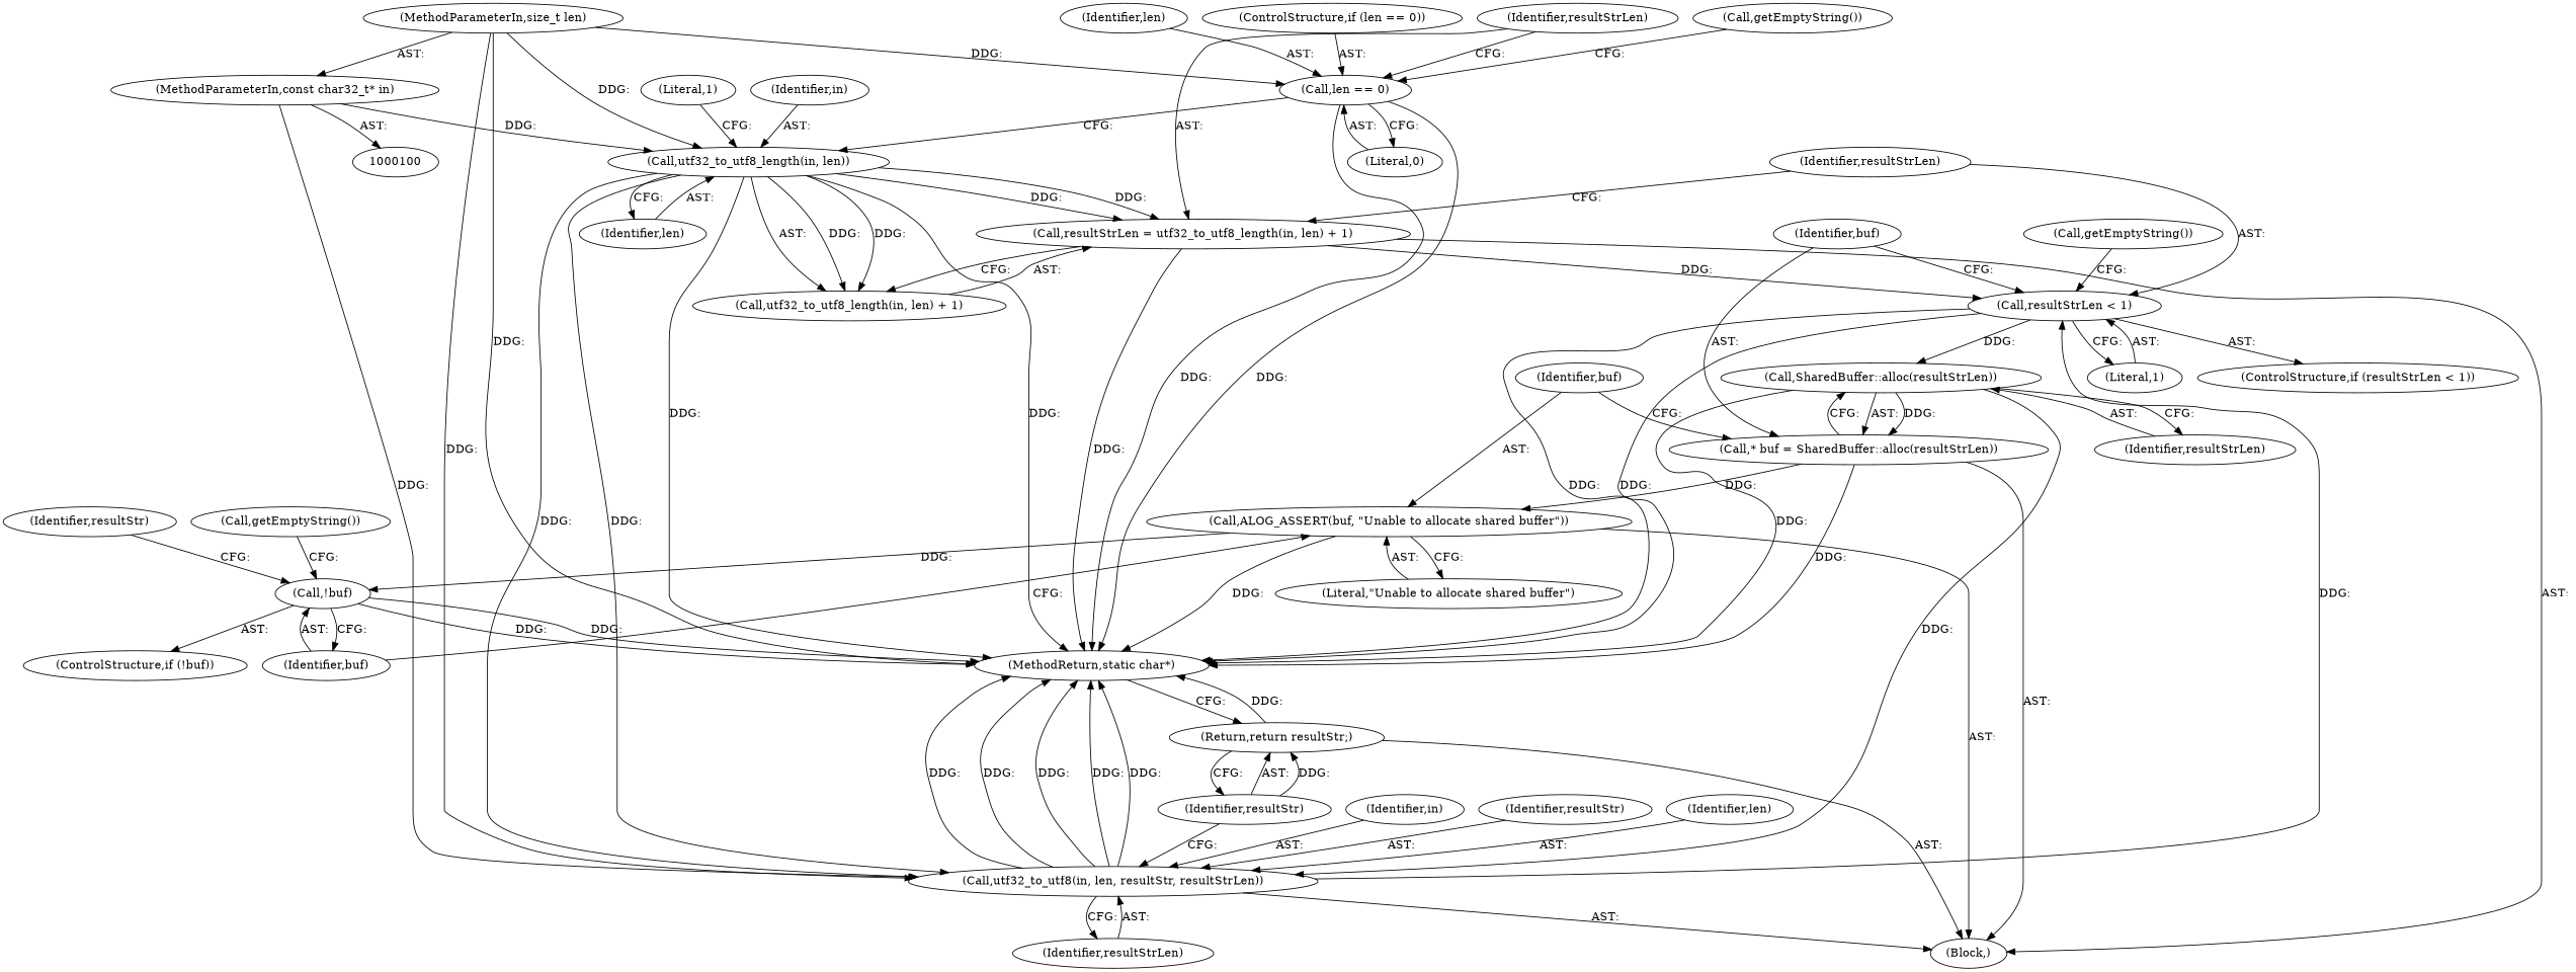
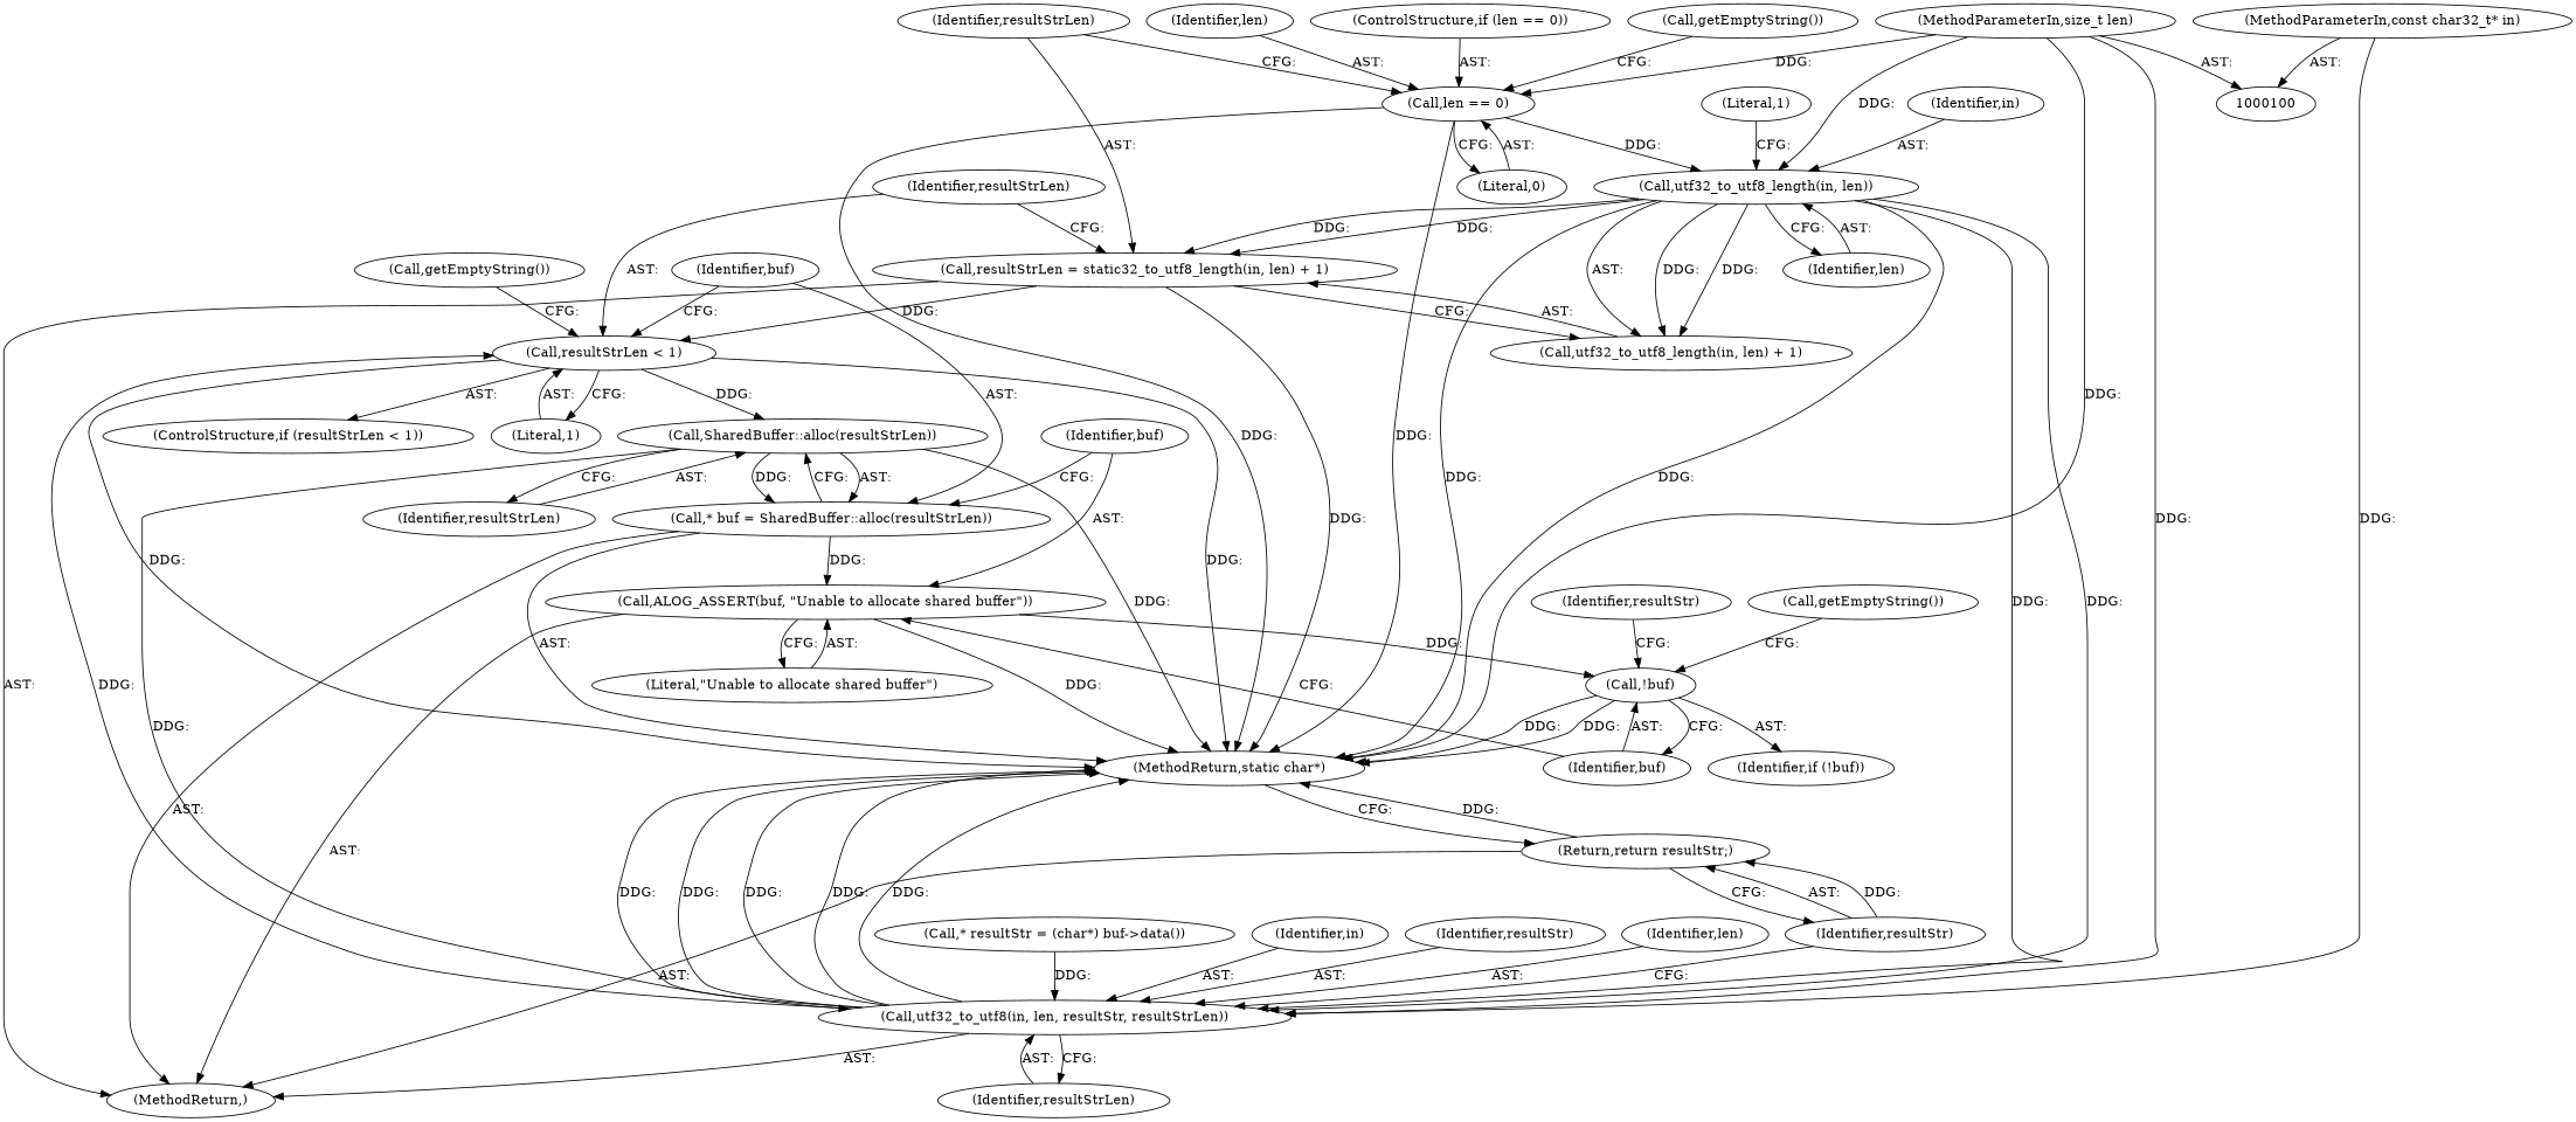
  digraph {
-   n1 [label="(Call,resultStrLen = utf32_to_utf8_length(in, len) + 1)"]
+   n1 [label="(Call,resultStrLen = static32_to_utf8_length(in, len) + 1)"]
    n2 [label="(Call,resultStrLen < 1)"]
    n3 [label="(MethodReturn,static char*)"]
-   n4 [label="(Block,)"]
+   n4 [label="(MethodReturn,)"]
    n5 [label="(Call,utf32_to_utf8_length(in, len) + 1)"]
    n6 [label="(Call,SharedBuffer::alloc(resultStrLen))"]
    n7 [label="(ControlStructure,if (resultStrLen < 1))"]
    n8 [label="(Literal,1)"]
    n9 [label="(Return,return resultStr;)"]
    n10 [label="(Call,utf32_to_utf8_length(in, len))"]
    n11 [label="(Call,utf32_to_utf8(in, len, resultStr, resultStrLen))"]
    n12 [label="(Identifier,len)"]
    n13 [label="(Identifier,resultStrLen)"]
    n14 [label="(MethodParameterIn,const char32_t* in)"]
    1000100
    n16 [label="(Call,len == 0)"]
    n17 [label="(Literal,0)"]
    n18 [label="(ControlStructure,if (len == 0))"]
    n19 [label="(MethodParameterIn,size_t len)"]
    n20 [label="(Call,* buf = SharedBuffer::alloc(resultStrLen))"]
    n21 [label="(Identifier,resultStrLen)"]
    n22 [label="(Call,ALOG_ASSERT(buf, \"Unable to allocate shared buffer\"))"]
    n23 [label="(Call,!buf)"]
    n24 [label="(Literal,\"Unable to allocate shared buffer\")"]
    n25 [label="(Identifier,buf)"]
-   n26 [label="(ControlStructure,if (!buf))"]
+   n26 [label="(Identifier,if (!buf))"]
    n27 [label="(Identifier,resultStr)"]
+   n28 [label="(Call,* resultStr = (char*) buf->data())"]
    n29 [label="(Identifier,resultStr)"]
    n30 [label="(Call,getEmptyString())"]
    n31 [label="(Literal,1)"]
    n32 [label="(Identifier,resultStrLen)"]
    n33 [label="(Identifier,in)"]
    n34 [label="(Identifier,len)"]
    n35 [label="(Identifier,resultStr)"]
    n36 [label="(Identifier,buf)"]
    n37 [label="(Call,getEmptyString())"]
    n38 [label="(Identifier,buf)"]
    n39 [label="(Identifier,in)"]
    n40 [label="(Call,getEmptyString())"]
    n41 [label="(Identifier,len)"]
    n42 [label="(Identifier,resultStrLen)"]
    n1 -> n2 [label="DDG: "]
    n1 -> n3 [label="DDG: "]
    n1 -> n4 [label="AST: "]
    n1 -> n5 [label="CFG: "]
    n2 -> n3 [label="DDG: "]
    n2 -> n3 [label="DDG: "]
    n2 -> n6 [label="DDG: "]
    n2 -> n7 [label="AST: "]
    n2 -> n8 [label="CFG: "]
    n3 -> n9 [label="CFG: "]
    n5 -> n1 [label="AST: "]
    n6 -> n3 [label="DDG: "]
    n6 -> n11 [label="DDG: "]
    n6 -> n20 [label="AST: "]
    n6 -> n20 [label="DDG: "]
    n6 -> n21 [label="CFG: "]
    n8 -> n2 [label="AST: "]
    n9 -> n3 [label="DDG: "]
    n9 -> n4 [label="AST: "]
    n9 -> n27 [label="CFG: "]
    n10 -> n1 [label="DDG: "]
    n10 -> n1 [label="DDG: "]
    n10 -> n3 [label="DDG: "]
    n10 -> n3 [label="DDG: "]
    n10 -> n5 [label="AST: "]
    n10 -> n5 [label="DDG: "]
    n10 -> n5 [label="DDG: "]
    n10 -> n11 [label="DDG: "]
    n10 -> n11 [label="DDG: "]
    n10 -> n12 [label="CFG: "]
    n11 -> n2 [label="DDG: "]
    n11 -> n3 [label="DDG: "]
    n11 -> n3 [label="DDG: "]
    n11 -> n3 [label="DDG: "]
    n11 -> n3 [label="DDG: "]
    n11 -> n3 [label="DDG: "]
    n11 -> n4 [label="AST: "]
    n11 -> n13 [label="CFG: "]
    n12 -> n10 [label="AST: "]
    n13 -> n11 [label="AST: "]
-   n14 -> n10 [label="DDG: "]
    n14 -> n11 [label="DDG: "]
    n14 -> 1000100 [label="AST: "]
    n16 -> n3 [label="DDG: "]
    n16 -> n3 [label="DDG: "]
-   n16 -> n10 [label="CFG: "]
+   n16 -> n10 [label="DDG: "]
    n16 -> n17 [label="CFG: "]
    n17 -> n16 [label="AST: "]
    n18 -> n16 [label="AST: "]
    n19 -> n3 [label="DDG: "]
    n19 -> n10 [label="DDG: "]
    n19 -> n11 [label="DDG: "]
-   n19 -> n14 [label="AST: "]
+   n19 -> 1000100 [label="AST: "]
    n19 -> n16 [label="DDG: "]
-   n20 -> n3 [label="DDG: "]
+   n20 -> n3 [label="AST: "]
    n20 -> n4 [label="AST: "]
    n20 -> n6 [label="CFG: "]
    n20 -> n22 [label="DDG: "]
    n21 -> n6 [label="AST: "]
    n22 -> n3 [label="DDG: "]
    n22 -> n4 [label="AST: "]
    n22 -> n23 [label="DDG: "]
    n22 -> n24 [label="CFG: "]
    n23 -> n3 [label="DDG: "]
    n23 -> n3 [label="DDG: "]
    n23 -> n25 [label="CFG: "]
    n23 -> n26 [label="AST: "]
    n24 -> n22 [label="AST: "]
    n25 -> n22 [label="CFG: "]
    n25 -> n23 [label="AST: "]
    n27 -> n9 [label="AST: "]
    n27 -> n9 [label="DDG: "]
    n27 -> n11 [label="CFG: "]
+   n28 -> n11 [label="DDG: "]
    n29 -> n23 [label="CFG: "]
    n30 -> n16 [label="CFG: "]
    n31 -> n10 [label="CFG: "]
    n32 -> n1 [label="AST: "]
    n32 -> n16 [label="CFG: "]
    n33 -> n11 [label="AST: "]
    n34 -> n16 [label="AST: "]
    n35 -> n11 [label="AST: "]
    n36 -> n2 [label="CFG: "]
    n36 -> n20 [label="AST: "]
    n37 -> n2 [label="CFG: "]
    n38 -> n20 [label="CFG: "]
    n38 -> n22 [label="AST: "]
    n39 -> n10 [label="AST: "]
    n40 -> n23 [label="CFG: "]
    n41 -> n11 [label="AST: "]
    n42 -> n1 [label="CFG: "]
    n42 -> n2 [label="AST: "]
  }
